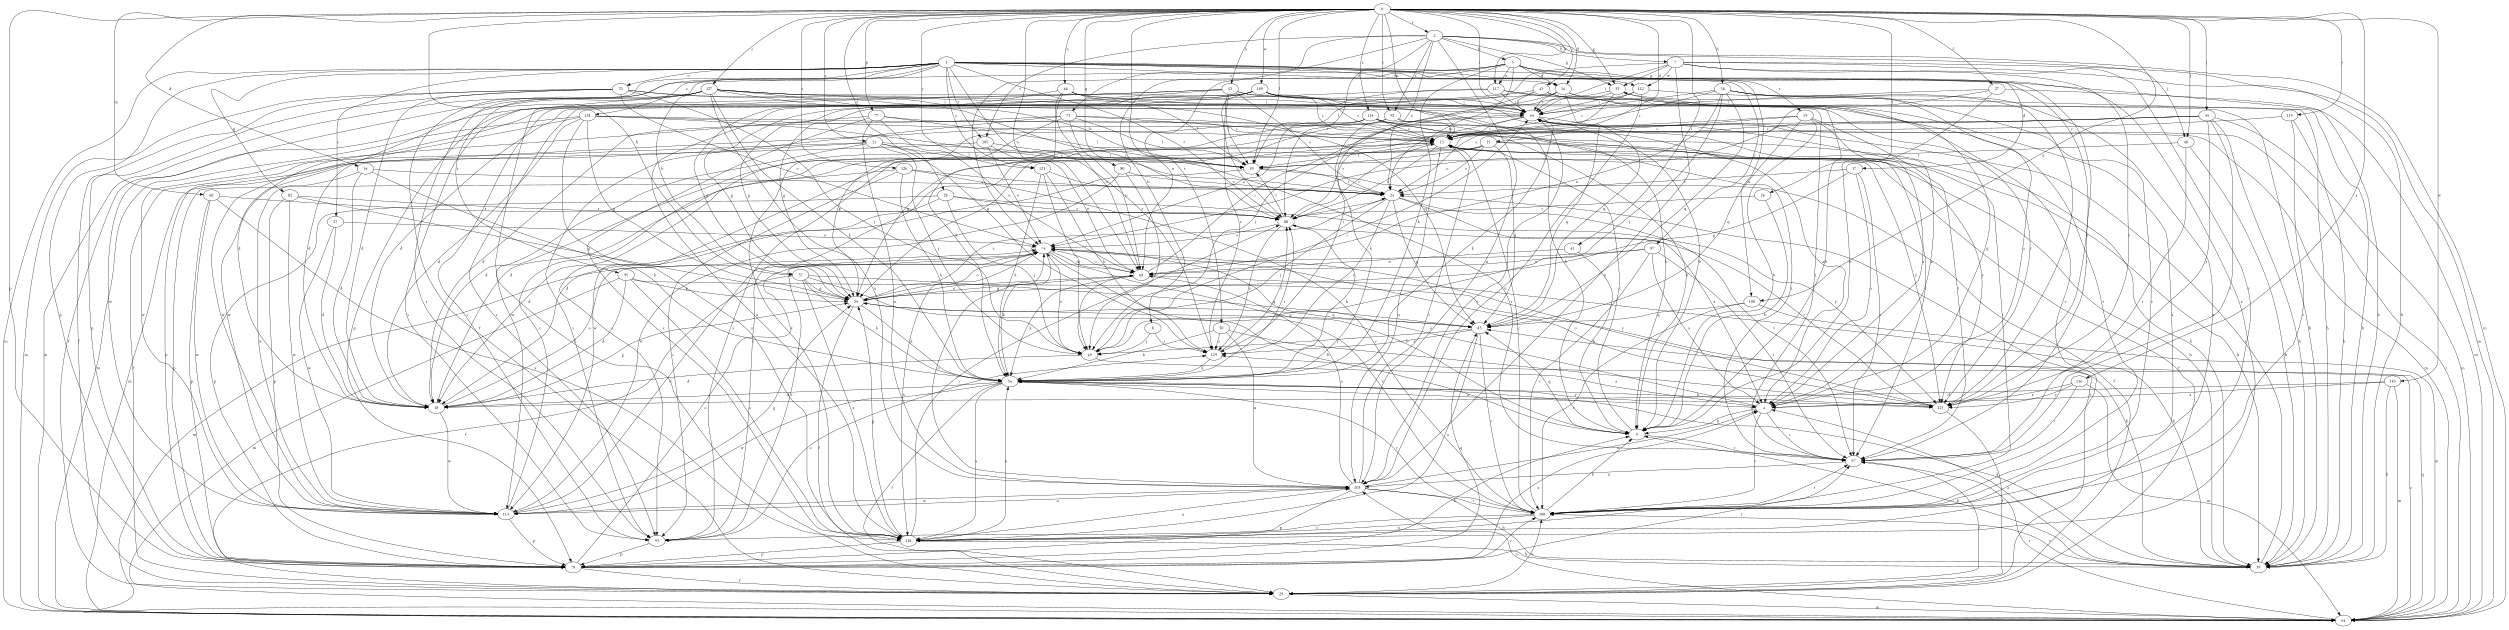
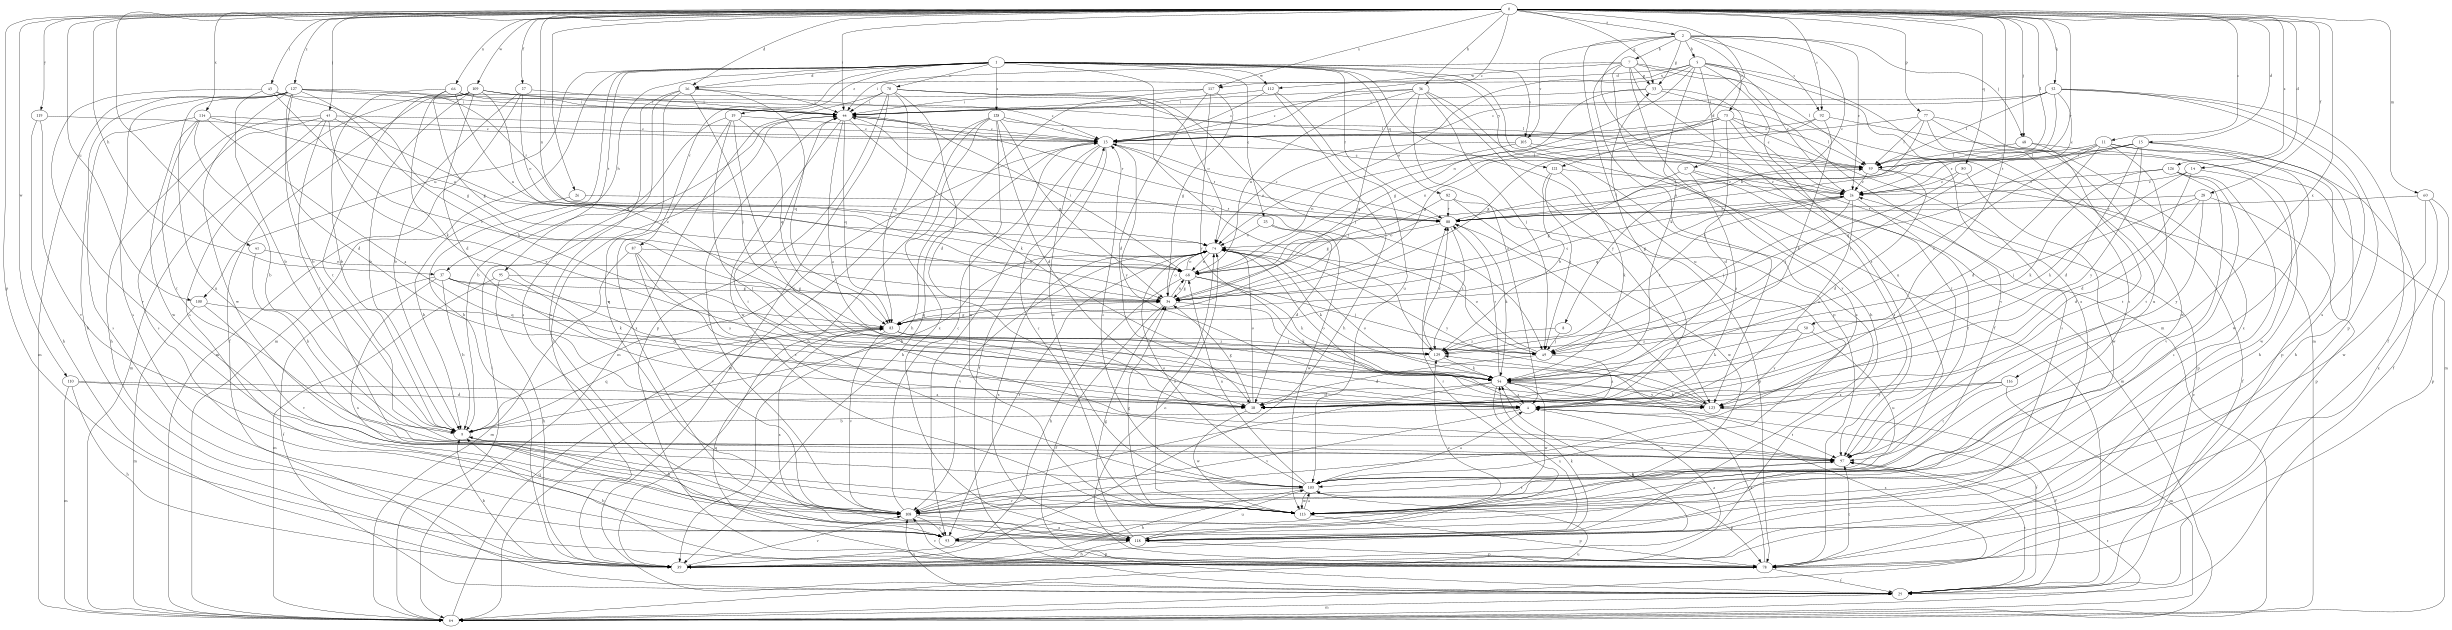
  strict digraph {
    fontname="EB Garamond"
    node [fontname="EB Garamond"]
    edge [fontname="EB Garamond"]
    0
    2
    11
    13
    14
    15
    16
    26
    27
    28
    33
    36
    37
    41
    43
    44
    45
    48
    50
    52
    59
    60
    66
    68
    77
    78
    80
    92
    100
    109
    110
    114
    116
    117
    119
    121
    126
    127
    64
    88
    105
    5
    7
    8
    24
    73
    103
    29
    129
    97
    49
    18
    39
    123
    93
    54
    113
    83
    108
    118
    9
    74
    34
    4
    1
    19
    23
    70
    82
    87
    95
    112
    128
    17
    0 -> 2 [label=a]
    0 -> 11 [label=c]
    0 -> 13 [label=c]
    0 -> 14 [label=d]
    0 -> 15 [label=d]
    0 -> 16 [label=d]
    0 -> 26 [label=f]
    0 -> 27 [label=f]
    0 -> 28 [label=f]
    0 -> 33 [label=g]
    0 -> 36 [label=h]
    0 -> 37 [label=h]
    0 -> 41 [label=i]
    0 -> 43 [label=i]
    0 -> 44 [label=i]
    0 -> 45 [label=j]
    0 -> 48 [label=j]
    0 -> 50 [label=t]
    0 -> 52 [label=k]
    0 -> 59 [label=l]
    0 -> 60 [label=m]
    0 -> 66 [label=n]
    0 -> 68 [label=n]
    0 -> 77 [label=p]
    0 -> 78 [label=p]
    0 -> 80 [label=q]
    0 -> 92 [label=s]
    0 -> 100 [label=u]
    0 -> 109 [label=w]
    0 -> 110 [label=w]
    0 -> 114 [label=x]
    0 -> 116 [label=x]
    0 -> 117 [label=x]
    0 -> 119 [label=y]
    0 -> 121 [label=y]
    0 -> 126 [label=z]
    0 -> 127 [label=z]
    2 -> 33 [label=g]
    2 -> 48 [label=j]
    2 -> 92 [label=s]
    2 -> 64 [label=m]
-   2 -> 88 [label=r]
+   0 -> 88 [label=r]
    2 -> 105 [label=v]
    2 -> 5 [label=b]
    2 -> 7 [label=b]
    2 -> 8 [label=b]
    2 -> 24 [label=e]
    2 -> 73 [label=o]
    2 -> 103 [label=u]
    11 -> 59 [label=l]
    11 -> 78 [label=p]
    11 -> 29 [label=f]
    11 -> 129 [label=z]
    11 -> 97 [label=t]
    11 -> 49 [label=j]
    11 -> 18 [label=d]
    13 -> 59 [label=l]
    13 -> 88 [label=r]
    13 -> 103 [label=u]
    13 -> 29 [label=f]
    13 -> 39 [label=h]
    13 -> 123 [label=y]
    13 -> 93 [label=s]
    14 -> 24 [label=e]
    14 -> 18 [label=d]
    14 -> 54 [label=k]
    14 -> 113 [label=w]
    15 -> 59 [label=l]
    15 -> 24 [label=e]
    15 -> 18 [label=d]
    15 -> 39 [label=h]
    15 -> 123 [label=y]
    15 -> 113 [label=w]
    15 -> 83 [label=q]
    16 -> 44 [label=i]
    16 -> 49 [label=j]
    16 -> 93 [label=s]
    16 -> 83 [label=q]
    16 -> 108 [label=v]
    16 -> 118 [label=x]
    26 -> 88 [label=r]
    26 -> 9 [label=b]
    27 -> 44 [label=i]
    27 -> 64 [label=m]
    27 -> 9 [label=b]
    27 -> 74 [label=o]
    28 -> 78 [label=p]
    28 -> 88 [label=r]
    28 -> 49 [label=j]
    28 -> 18 [label=d]
    28 -> 123 [label=y]
    33 -> 44 [label=i]
    33 -> 24 [label=e]
    33 -> 108 [label=v]
    33 -> 34 [label=g]
    36 -> 13 [label=c]
    36 -> 44 [label=i]
    36 -> 68 [label=n]
    36 -> 49 [label=j]
    36 -> 123 [label=y]
    36 -> 83 [label=q]
    36 -> 118 [label=x]
    36 -> 4 [label=a]
    37 -> 29 [label=f]
    37 -> 54 [label=k]
    37 -> 83 [label=q]
    37 -> 118 [label=x]
    37 -> 9 [label=b]
    37 -> 34 [label=g]
    41 -> 68 [label=n]
    41 -> 9 [label=b]
    43 -> 44 [label=i]
    43 -> 129 [label=v]
    43 -> 108 [label=v]
    43 -> 9 [label=b]
    43 -> 34 [label=g]
    44 -> 13 [label=c]
    44 -> 88 [label=r]
    44 -> 54 [label=k]
    44 -> 113 [label=w]
    44 -> 83 [label=q]
    44 -> 4 [label=a]
    45 -> 13 [label=c]
    45 -> 64 [label=m]
    45 -> 97 [label=t]
    45 -> 39 [label=h]
    45 -> 123 [label=y]
    45 -> 93 [label=s]
    45 -> 34 [label=g]
    48 -> 59 [label=l]
    48 -> 97 [label=t]
    48 -> 39 [label=h]
    50 -> 103 [label=u]
    50 -> 129 [label=z]
    50 -> 123 [label=y]
    50 -> 54 [label=k]
    52 -> 13 [label=c]
    52 -> 44 [label=i]
    52 -> 59 [label=l]
    52 -> 78 [label=p]
    52 -> 88 [label=r]
    52 -> 24 [label=e]
    52 -> 29 [label=f]
    52 -> 118 [label=x]
    59 -> 24 [label=e]
    59 -> 29 [label=f]
    59 -> 18 [label=d]
    60 -> 78 [label=p]
    60 -> 88 [label=r]
    60 -> 113 [label=w]
    60 -> 118 [label=x]
    66 -> 44 [label=i]
    66 -> 59 [label=l]
    66 -> 68 [label=n]
    66 -> 54 [label=k]
    66 -> 9 [label=b]
    66 -> 34 [label=g]
    68 -> 44 [label=i]
    68 -> 49 [label=j]
    68 -> 39 [label=h]
    68 -> 54 [label=k]
    68 -> 74 [label=o]
    68 -> 34 [label=g]
    77 -> 13 [label=c]
    77 -> 59 [label=l]
    77 -> 68 [label=n]
    77 -> 103 [label=u]
    77 -> 113 [label=w]
    77 -> 118 [label=x]
    78 -> 29 [label=f]
    78 -> 97 [label=t]
    78 -> 83 [label=q]
    78 -> 108 [label=v]
    78 -> 9 [label=b]
    78 -> 74 [label=o]
    78 -> 4 [label=a]
    80 -> 24 [label=e]
    80 -> 49 [label=j]
    80 -> 113 [label=w]
    92 -> 13 [label=c]
    92 -> 64 [label=m]
    92 -> 54 [label=k]
    92 -> 34 [label=g]
    100 -> 64 [label=m]
    100 -> 83 [label=q]
    100 -> 108 [label=v]
    109 -> 13 [label=c]
    109 -> 44 [label=i]
    109 -> 29 [label=f]
    109 -> 129 [label=z]
    109 -> 97 [label=t]
    109 -> 18 [label=d]
    109 -> 93 [label=s]
    109 -> 9 [label=b]
    110 -> 64 [label=m]
    110 -> 18 [label=d]
    110 -> 39 [label=h]
    110 -> 4 [label=a]
    114 -> 13 [label=c]
    114 -> 97 [label=t]
    114 -> 93 [label=s]
    114 -> 113 [label=w]
    114 -> 9 [label=b]
    114 -> 74 [label=o]
    114 -> 4 [label=a]
    116 -> 64 [label=m]
    116 -> 97 [label=t]
    116 -> 123 [label=y]
    116 -> 4 [label=a]
    117 -> 44 [label=i]
    117 -> 18 [label=d]
    117 -> 39 [label=h]
    117 -> 123 [label=y]
    117 -> 34 [label=g]
    119 -> 13 [label=c]
    119 -> 39 [label=h]
    119 -> 108 [label=v]
    121 -> 24 [label=e]
    121 -> 129 [label=h]
    121 -> 49 [label=j]
    121 -> 54 [label=k]
    126 -> 78 [label=p]
    126 -> 24 [label=e]
    126 -> 93 [label=s]
    126 -> 54 [label=k]
    126 -> 108 [label=v]
    127 -> 44 [label=i]
    127 -> 59 [label=l]
    127 -> 64 [label=m]
    127 -> 88 [label=r]
    127 -> 103 [label=u]
    127 -> 18 [label=d]
    127 -> 39 [label=h]
    127 -> 93 [label=s]
    127 -> 54 [label=k]
    127 -> 113 [label=w]
    127 -> 9 [label=b]
    64 -> 44 [label=i]
    64 -> 103 [label=u]
    64 -> 129 [label=z]
    64 -> 97 [label=t]
    64 -> 83 [label=q]
    88 -> 13 [label=c]
    88 -> 59 [label=l]
    88 -> 129 [label=z]
    88 -> 54 [label=k]
    88 -> 74 [label=o]
    105 -> 59 [label=l]
    105 -> 68 [label=n]
    105 -> 64 [label=m]
    105 -> 74 [label=o]
    5 -> 16 [label=d]
    5 -> 68 [label=n]
    5 -> 117 [label=x]
    5 -> 24 [label=e]
    5 -> 97 [label=t]
    5 -> 93 [label=s]
    5 -> 54 [label=k]
    5 -> 118 [label=x]
    5 -> 74 [label=o]
    5 -> 17 [label=d]
    7 -> 33 [label=g]
    7 -> 44 [label=i]
    7 -> 59 [label=l]
    7 -> 64 [label=m]
    7 -> 103 [label=u]
    7 -> 39 [label=h]
    7 -> 123 [label=y]
    7 -> 108 [label=v]
    7 -> 112 [label=w]
    8 -> 129 [label=z]
    8 -> 49 [label=j]
    24 -> 88 [label=r]
    24 -> 129 [label=z]
    24 -> 97 [label=t]
    24 -> 49 [label=j]
    24 -> 83 [label=q]
    24 -> 4 [label=a]
    73 -> 13 [label=c]
    73 -> 59 [label=l]
    73 -> 68 [label=n]
    73 -> 97 [label=t]
    73 -> 18 [label=d]
    73 -> 93 [label=s]
    73 -> 34 [label=g]
    103 -> 13 [label=c]
    103 -> 44 [label=i]
    103 -> 68 [label=n]
    103 -> 78 [label=p]
    103 -> 39 [label=h]
    103 -> 113 [label=w]
    103 -> 108 [label=v]
    103 -> 74 [label=o]
    103 -> 4 [label=a]
    29 -> 64 [label=m]
    29 -> 24 [label=e]
    29 -> 97 [label=t]
    29 -> 108 [label=v]
    129 -> 88 [label=r]
    129 -> 54 [label=k]
    97 -> 103 [label=u]
    49 -> 44 [label=i]
    49 -> 18 [label=d]
    49 -> 74 [label=o]
    49 -> 4 [label=a]
    18 -> 113 [label=w]
    18 -> 74 [label=o]
    18 -> 34 [label=g]
    39 -> 44 [label=i]
    39 -> 54 [label=k]
    39 -> 108 [label=v]
    39 -> 9 [label=b]
    39 -> 4 [label=a]
    123 -> 88 [label=r]
    123 -> 29 [label=f]
    123 -> 54 [label=k]
    123 -> 74 [label=o]
    93 -> 78 [label=p]
    93 -> 129 [label=z]
    54 -> 88 [label=r]
    54 -> 29 [label=f]
    54 -> 18 [label=d]
    54 -> 123 [label=y]
    54 -> 113 [label=w]
    54 -> 108 [label=v]
    54 -> 118 [label=x]
    54 -> 4 [label=a]
    113 -> 13 [label=c]
    113 -> 78 [label=p]
    113 -> 103 [label=u]
    113 -> 74 [label=o]
    113 -> 34 [label=g]
    83 -> 129 [label=z]
    83 -> 49 [label=j]
    83 -> 108 [label=v]
    83 -> 118 [label=x]
    83 -> 34 [label=g]
    108 -> 13 [label=c]
    108 -> 44 [label=i]
    108 -> 97 [label=t]
    108 -> 93 [label=s]
    108 -> 118 [label=x]
    108 -> 9 [label=b]
    118 -> 78 [label=p]
    118 -> 88 [label=r]
    118 -> 103 [label=u]
    118 -> 39 [label=h]
    118 -> 54 [label=k]
    118 -> 34 [label=g]
    9 -> 13 [label=c]
    9 -> 97 [label=t]
    9 -> 83 [label=q]
    74 -> 68 [label=n]
    74 -> 123 [label=y]
    74 -> 93 [label=s]
    74 -> 54 [label=k]
    74 -> 108 [label=v]
    74 -> 118 [label=x]
    74 -> 9 [label=b]
    34 -> 68 [label=n]
    34 -> 24 [label=e]
    34 -> 29 [label=f]
    34 -> 54 [label=k]
    34 -> 83 [label=q]
    34 -> 74 [label=o]
    4 -> 33 [label=g]
    4 -> 97 [label=t]
    4 -> 108 [label=v]
    4 -> 9 [label=b]
    4 -> 74 [label=o]
    1 -> 16 [label=d]
    1 -> 37 [label=h]
    1 -> 78 [label=p]
    1 -> 100 [label=u]
    1 -> 121 [label=y]
    1 -> 64 [label=m]
    1 -> 88 [label=r]
    1 -> 105 [label=v]
    1 -> 29 [label=f]
    1 -> 129 [label=z]
    1 -> 39 [label=h]
-   1 -> 123 [label=y]
    1 -> 19 [label=e]
    1 -> 23 [label=e]
    1 -> 70 [label=o]
    1 -> 82 [label=q]
    1 -> 87 [label=r]
    1 -> 95 [label=t]
    1 -> 112 [label=w]
    1 -> 128 [label=z]
    19 -> 13 [label=c]
    19 -> 97 [label=t]
    19 -> 83 [label=q]
    19 -> 118 [label=x]
    19 -> 9 [label=b]
    19 -> 4 [label=a]
    23 -> 18 [label=d]
    23 -> 113 [label=w]
    23 -> 74 [label=o]
    70 -> 44 [label=i]
    70 -> 78 [label=p]
    70 -> 64 [label=m]
    70 -> 29 [label=f]
    70 -> 49 [label=j]
    70 -> 18 [label=d]
    70 -> 83 [label=q]
    70 -> 74 [label=o]
    82 -> 78 [label=p]
    82 -> 88 [label=r]
    82 -> 113 [label=w]
    82 -> 34 [label=g]
    87 -> 68 [label=n]
    87 -> 64 [label=m]
    87 -> 97 [label=t]
    87 -> 108 [label=v]
    87 -> 4 [label=a]
    95 -> 64 [label=m]
    95 -> 18 [label=d]
    95 -> 39 [label=h]
-   95 -> 118 [label=x]
    95 -> 34 [label=g]
    112 -> 13 [label=c]
    112 -> 44 [label=i]
    112 -> 103 [label=u]
    112 -> 39 [label=h]
    128 -> 13 [label=c]
    128 -> 64 [label=m]
    128 -> 24 [label=e]
    128 -> 18 [label=d]
    128 -> 39 [label=h]
    128 -> 113 [label=w]
    128 -> 118 [label=x]
    128 -> 34 [label=g]
    17 -> 24 [label=e]
    17 -> 97 [label=t]
    17 -> 34 [label=g]
    17 -> 4 [label=a]
  }
